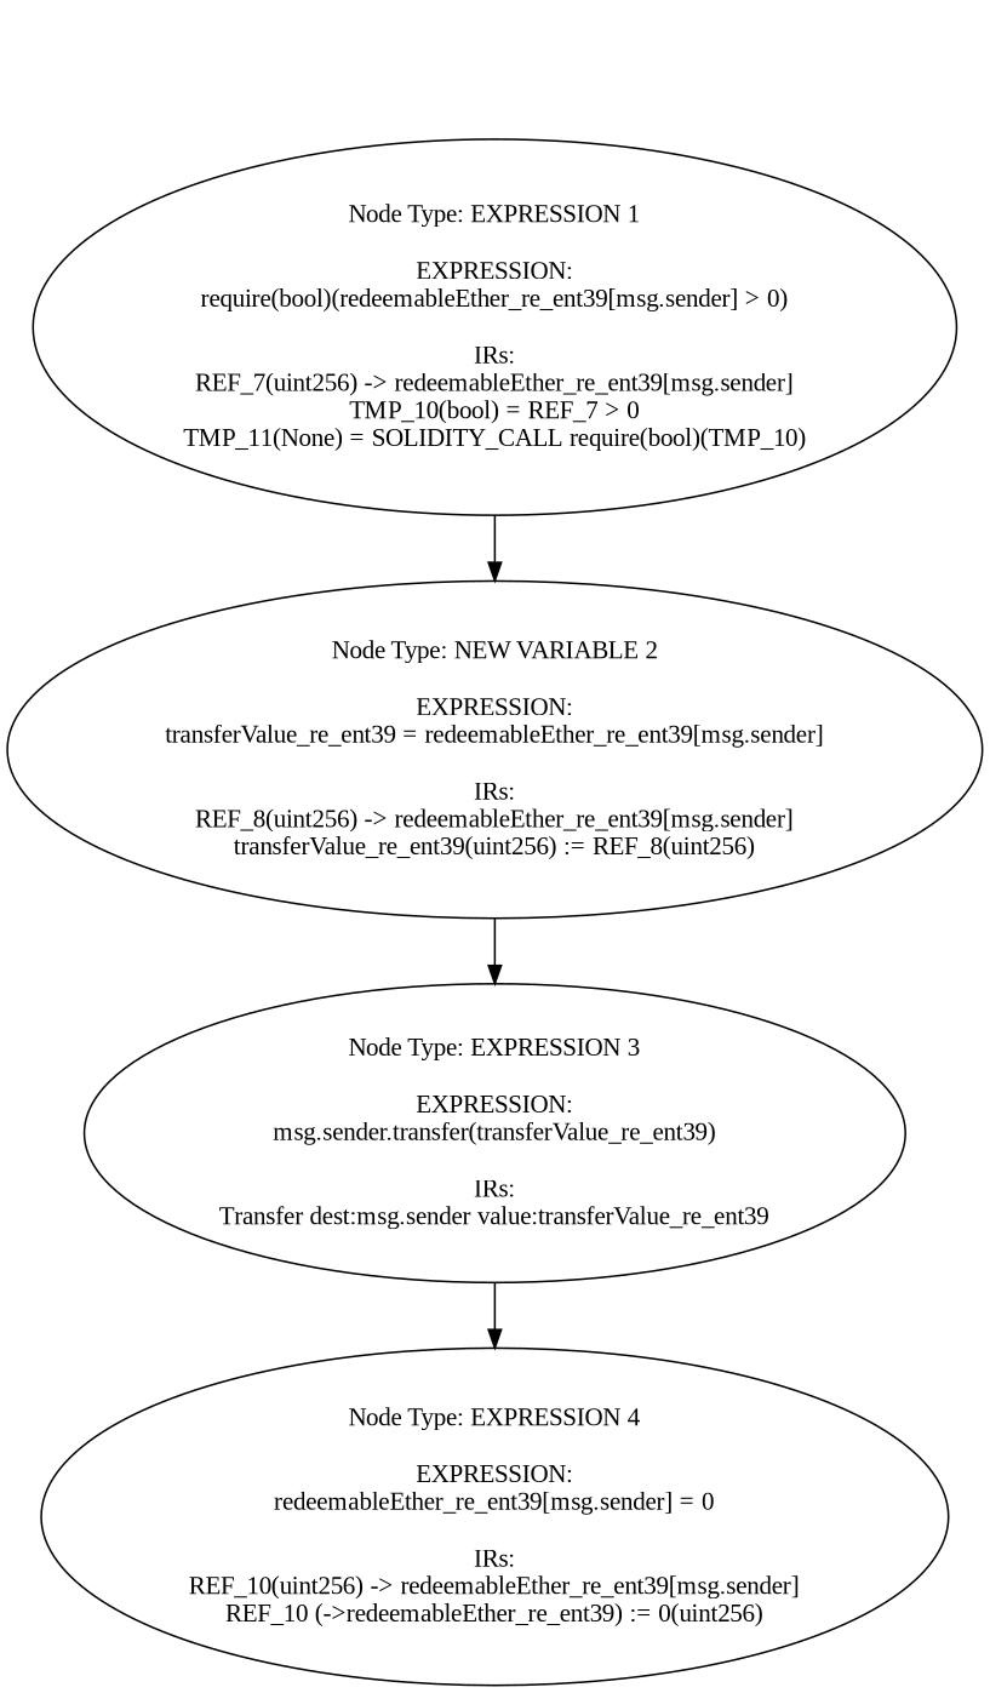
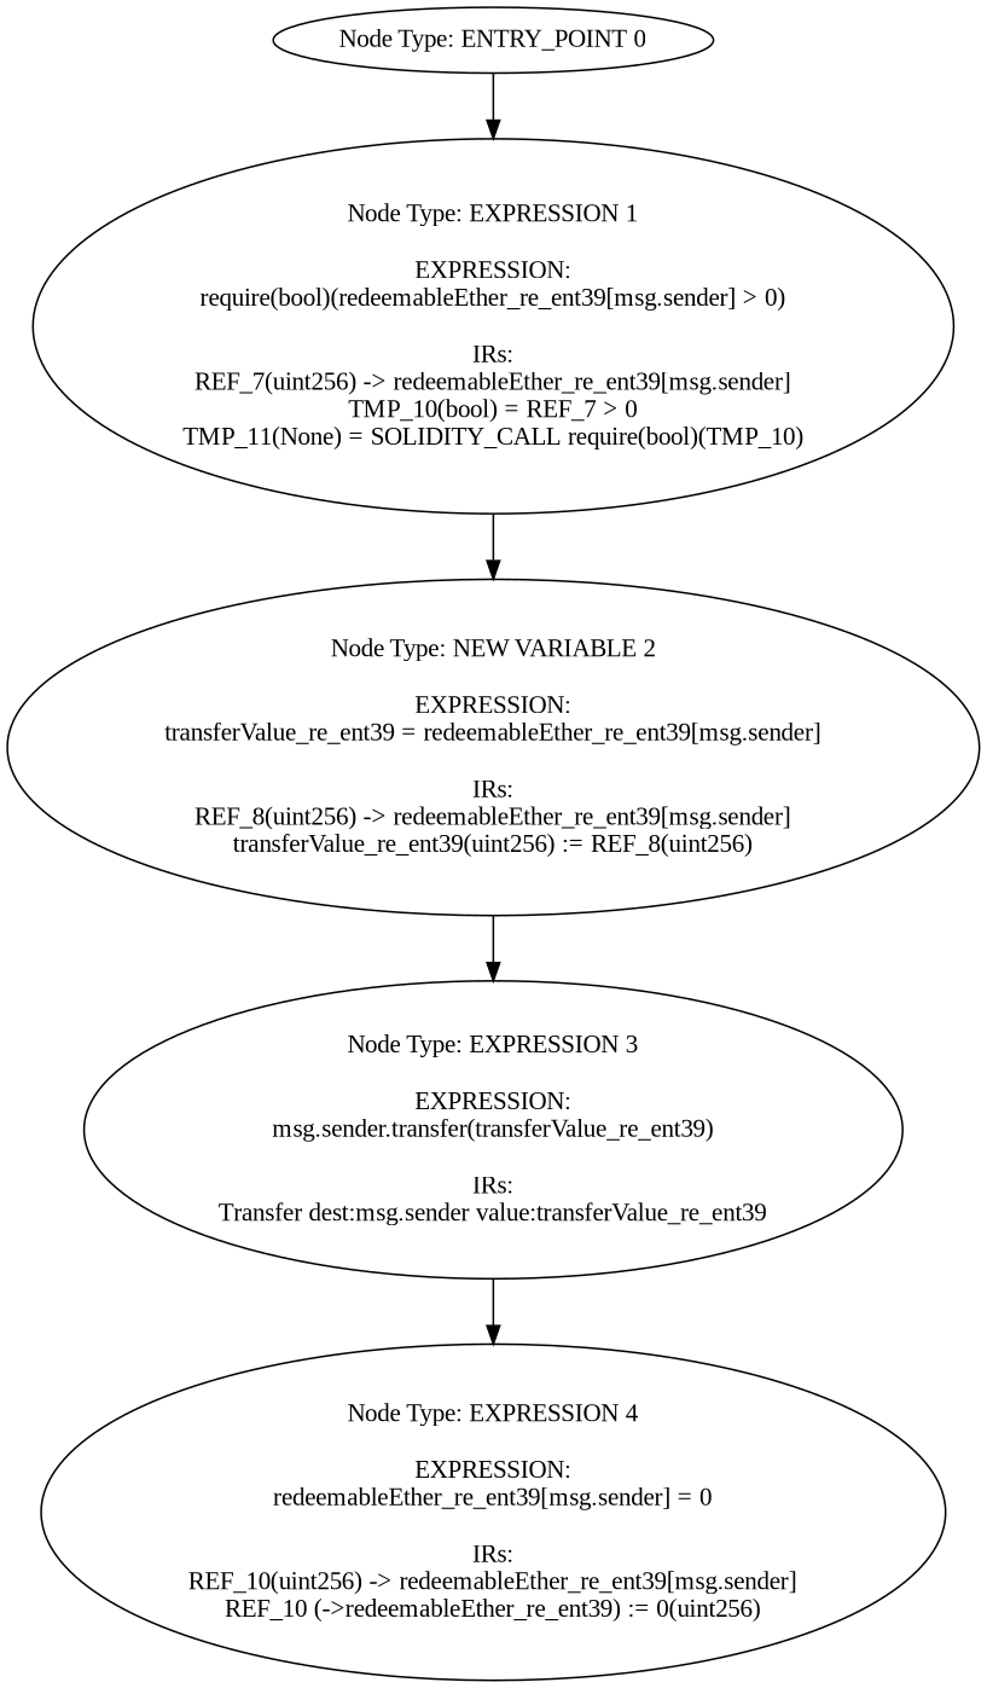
  digraph {
    fontname="Liberation Serif"
    node [fontname="Liberation Serif"]
    edge [fontname="Liberation Serif"]
+   n1 [label="Node Type: ENTRY_POINT 0\n"]
    n2 [label="Node Type: EXPRESSION 1\n\nEXPRESSION:\nrequire(bool)(redeemableEther_re_ent39[msg.sender] > 0)\n\nIRs:\nREF_7(uint256) -> redeemableEther_re_ent39[msg.sender]\nTMP_10(bool) = REF_7 > 0\nTMP_11(None) = SOLIDITY_CALL require(bool)(TMP_10)"]
    n3 [label="Node Type: NEW VARIABLE 2\n\nEXPRESSION:\ntransferValue_re_ent39 = redeemableEther_re_ent39[msg.sender]\n\nIRs:\nREF_8(uint256) -> redeemableEther_re_ent39[msg.sender]\ntransferValue_re_ent39(uint256) := REF_8(uint256)"]
    n4 [label="Node Type: EXPRESSION 3\n\nEXPRESSION:\nmsg.sender.transfer(transferValue_re_ent39)\n\nIRs:\nTransfer dest:msg.sender value:transferValue_re_ent39"]
    n5 [label="Node Type: EXPRESSION 4\n\nEXPRESSION:\nredeemableEther_re_ent39[msg.sender] = 0\n\nIRs:\nREF_10(uint256) -> redeemableEther_re_ent39[msg.sender]\nREF_10 (->redeemableEther_re_ent39) := 0(uint256)"]
+   n1 -> n2
    n2 -> n3
    n3 -> n4
    n4 -> n5
  }
